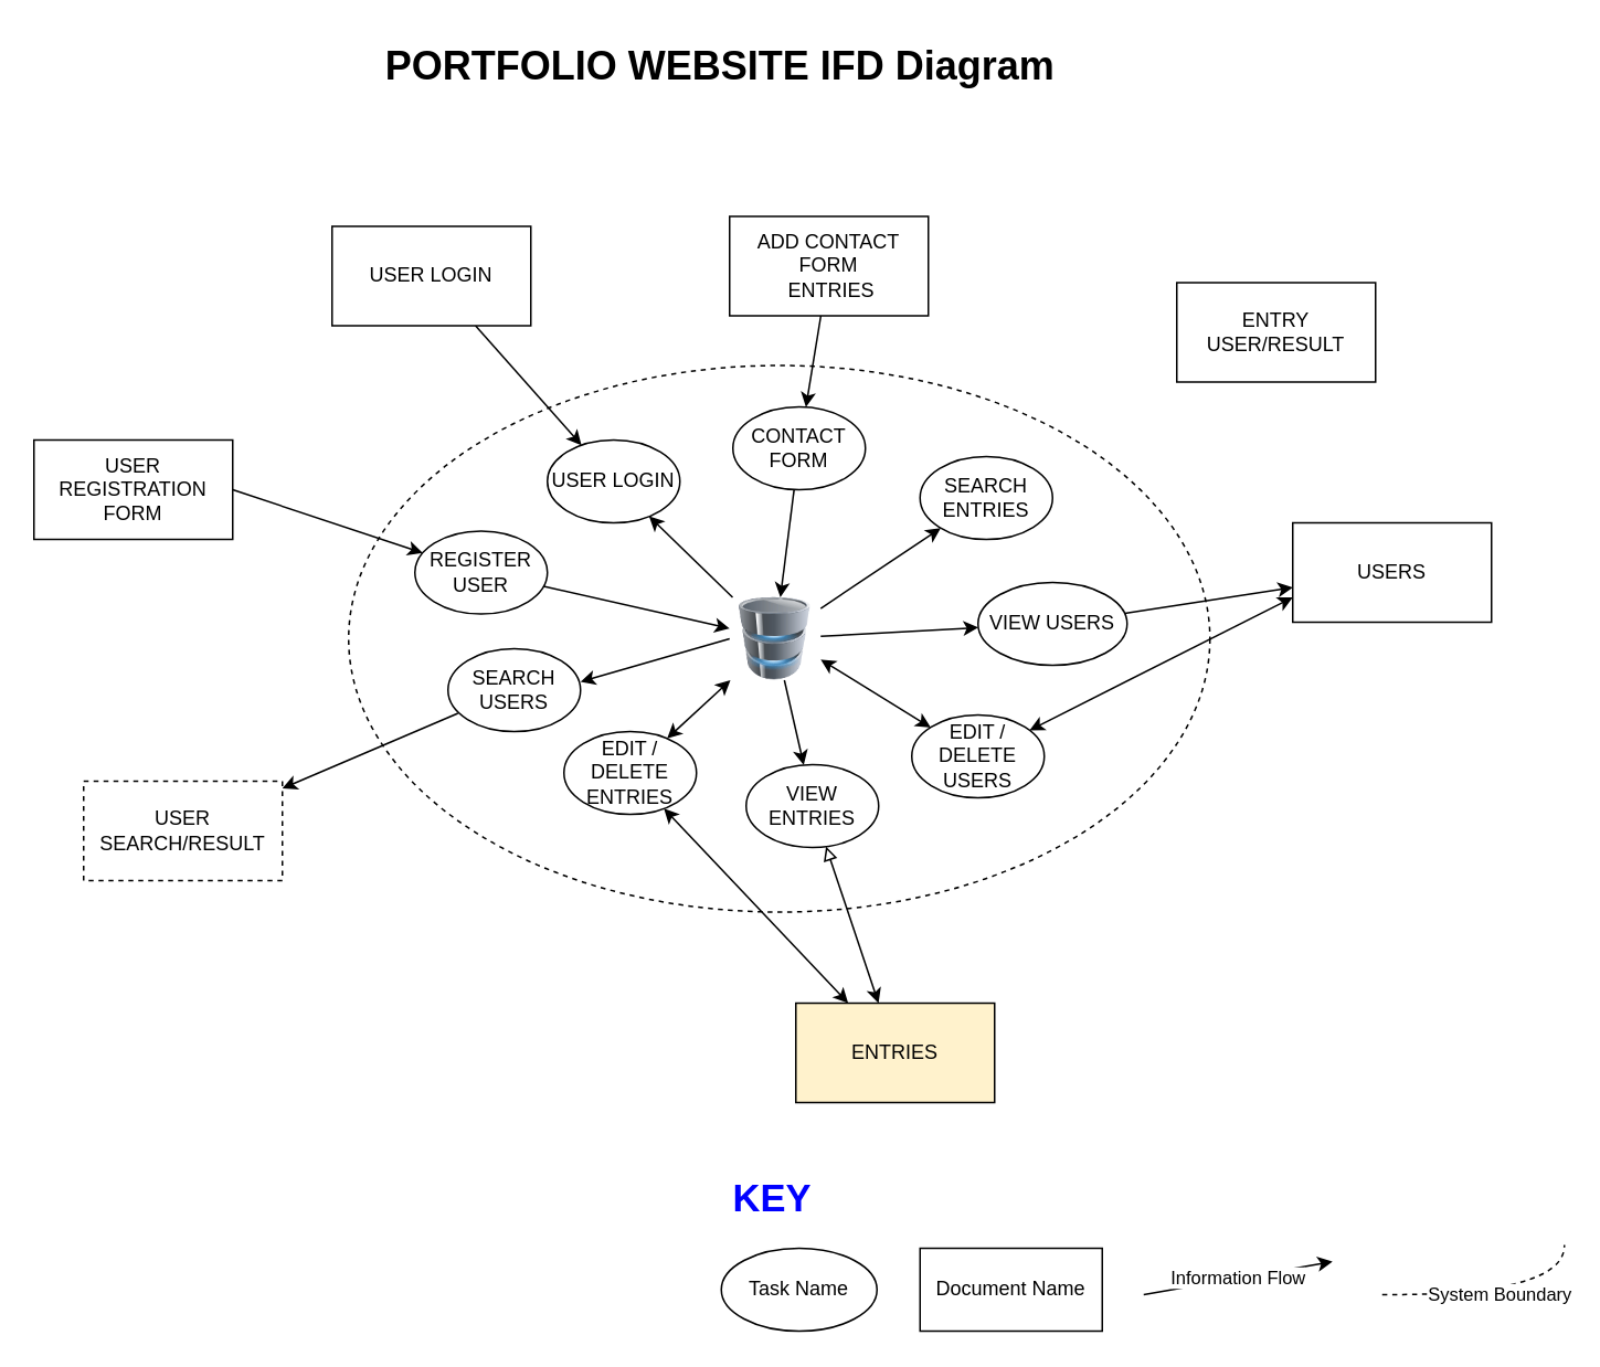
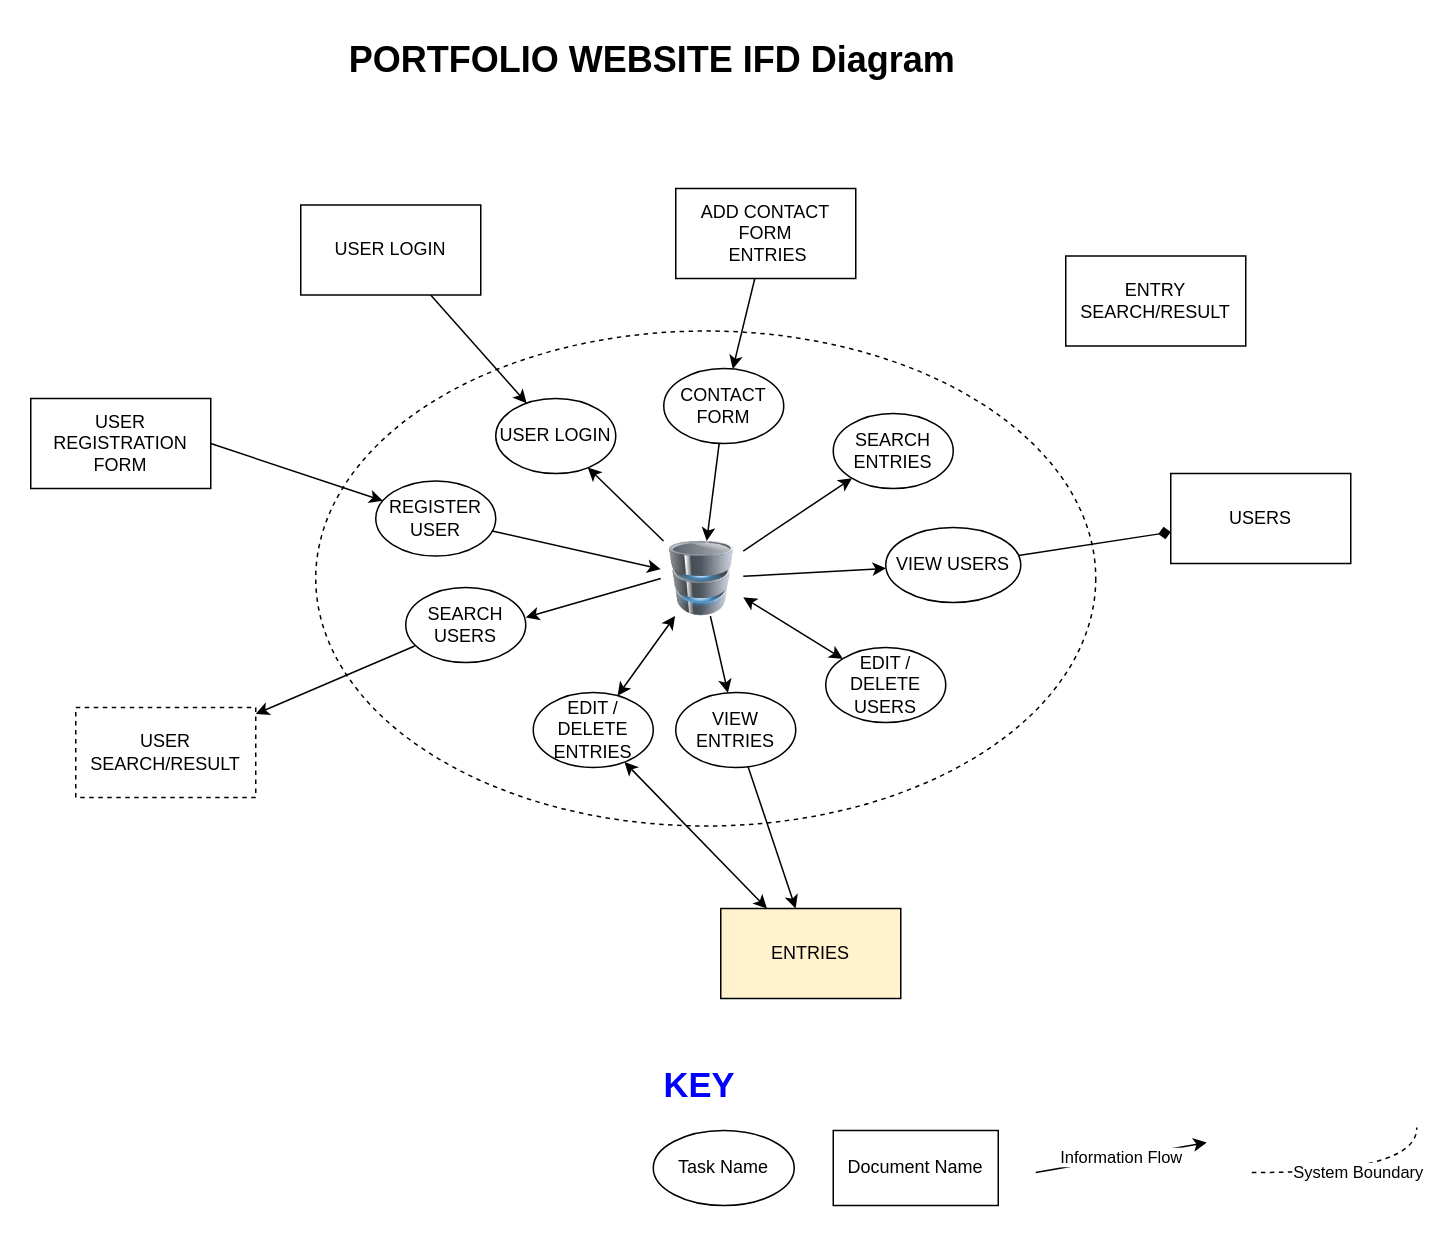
  <mxCell id="0" />
  <mxCell id="1" parent="0" />
  <mxCell id="2" value="" style="ellipse;whiteSpace=wrap;html=1;dashed=1;" parent="1" vertex="1"><mxGeometry x="210" y="220" width="520" height="330" as="geometry" /></mxCell>
  <mxCell id="3" value="" style="image;html=1;image=img/lib/clip_art/computers/Database_128x128.png;dashed=1;" parent="1" vertex="1"><mxGeometry x="440" y="360" width="55" height="50" as="geometry" /></mxCell>
  <mxCell id="4" value="" style="edgeStyle=none;rounded=0;orthogonalLoop=1;jettySize=auto;html=1;startArrow=classic;startFill=1;endArrow=none;endFill=0;entryX=0.075;entryY=0.78;entryDx=0;entryDy=0;entryPerimeter=0;" parent="1" source="5" target="41" edge="1"><mxGeometry relative="1" as="geometry" /></mxCell>
  <mxCell id="5" value="USER SEARCH/RESULT" style="rounded=0;whiteSpace=wrap;html=1;dashed=1;" parent="1" vertex="1"><mxGeometry x="50" y="471" width="120" height="60" as="geometry" /></mxCell>
  <mxCell id="6" value="USERS" style="rounded=0;whiteSpace=wrap;html=1;" parent="1" vertex="1"><mxGeometry x="780" y="315" width="120" height="60" as="geometry" /></mxCell>
- <mxCell id="7" value="" style="edgeStyle=none;rounded=0;orthogonalLoop=1;jettySize=auto;html=1;startArrow=classic;startFill=1;endArrow=classic;endFill=1;exitX=0;exitY=0.75;exitDx=0;exitDy=0;" parent="1" source="6" target="25" edge="1"><mxGeometry relative="1" as="geometry" /></mxCell>
- <mxCell id="8" value="" style="edgeStyle=none;rounded=0;orthogonalLoop=1;jettySize=auto;html=1;startArrow=classic;startFill=1;endArrow=block;endFill=0;" parent="1" source="9" target="23" edge="1"><mxGeometry relative="1" as="geometry" /></mxCell>
+ <mxCell id="8" value="" style="edgeStyle=none;rounded=0;orthogonalLoop=1;jettySize=auto;html=1;startArrow=classic;startFill=1;endArrow=none;endFill=0;" parent="1" source="9" target="23" edge="1"><mxGeometry relative="1" as="geometry" /></mxCell>
  <mxCell id="9" value="ENTRIES" style="rounded=0;whiteSpace=wrap;html=1;fillColor=#fff2cc;" parent="1" vertex="1"><mxGeometry x="480" y="605" width="120" height="60" as="geometry" /></mxCell>
  <mxCell id="10" value="" style="edgeStyle=none;rounded=0;orthogonalLoop=1;jettySize=auto;html=1;startArrow=classic;startFill=1;endArrow=classic;endFill=1;" parent="1" source="9" target="21" edge="1"><mxGeometry relative="1" as="geometry" /></mxCell>
  <mxCell id="11" value="" style="edgeStyle=none;rounded=0;orthogonalLoop=1;jettySize=auto;html=1;" parent="1" source="12" target="19" edge="1"><mxGeometry relative="1" as="geometry" /></mxCell>
- <mxCell id="12" value="ADD CONTACT FORM&lt;br&gt;&amp;nbsp;ENTRIES" style="rounded=0;whiteSpace=wrap;html=1;" parent="1" vertex="1"><mxGeometry x="440" y="130" width="120" height="60" as="geometry" /></mxCell>
+ <mxCell id="12" value="ADD CONTACT FORM&lt;br&gt;&amp;nbsp;ENTRIES" style="rounded=0;whiteSpace=wrap;html=1;" parent="1" vertex="1"><mxGeometry x="450" y="125" width="120" height="60" as="geometry" /></mxCell>
  <mxCell id="13" value="" style="rounded=0;orthogonalLoop=1;jettySize=auto;html=1;" parent="1" source="14" target="17" edge="1"><mxGeometry relative="1" as="geometry" /></mxCell>
  <mxCell id="14" value="USER LOGIN" style="rounded=0;whiteSpace=wrap;html=1;" parent="1" vertex="1"><mxGeometry x="200" y="136" width="120" height="60" as="geometry" /></mxCell>
  <mxCell id="15" value="USER REGISTRATION FORM" style="rounded=0;whiteSpace=wrap;html=1;" parent="1" vertex="1"><mxGeometry x="20" y="265" width="120" height="60" as="geometry" /></mxCell>
  <mxCell id="16" value="" style="rounded=0;orthogonalLoop=1;jettySize=auto;html=1;endArrow=none;endFill=0;startArrow=classic;startFill=1;" parent="1" source="17" target="3" edge="1"><mxGeometry relative="1" as="geometry" /></mxCell>
  <mxCell id="17" value="USER LOGIN" style="ellipse;whiteSpace=wrap;html=1;" parent="1" vertex="1"><mxGeometry x="330" y="265" width="80" height="50" as="geometry" /></mxCell>
  <mxCell id="18" value="" style="edgeStyle=none;rounded=0;orthogonalLoop=1;jettySize=auto;html=1;" parent="1" source="19" target="3" edge="1"><mxGeometry relative="1" as="geometry" /></mxCell>
  <mxCell id="19" value="CONTACT FORM" style="ellipse;whiteSpace=wrap;html=1;" parent="1" vertex="1"><mxGeometry x="442" y="245" width="80" height="50" as="geometry" /></mxCell>
  <mxCell id="20" value="" style="edgeStyle=none;rounded=0;orthogonalLoop=1;jettySize=auto;html=1;startArrow=classic;startFill=1;endArrow=classic;endFill=1;" parent="1" source="21" target="3" edge="1"><mxGeometry relative="1" as="geometry" /></mxCell>
- <mxCell id="21" value="EDIT / DELETE ENTRIES" style="ellipse;whiteSpace=wrap;html=1;" parent="1" vertex="1"><mxGeometry x="340" y="441" width="80" height="50" as="geometry" /></mxCell>
+ <mxCell id="21" value="EDIT / DELETE ENTRIES" style="ellipse;whiteSpace=wrap;html=1;" parent="1" vertex="1"><mxGeometry x="355" y="461" width="80" height="50" as="geometry" /></mxCell>
  <mxCell id="22" value="" style="edgeStyle=none;rounded=0;orthogonalLoop=1;jettySize=auto;html=1;startArrow=classic;startFill=1;endArrow=none;endFill=0;" parent="1" source="23" target="3" edge="1"><mxGeometry relative="1" as="geometry" /></mxCell>
  <mxCell id="23" value="VIEW ENTRIES" style="ellipse;whiteSpace=wrap;html=1;" parent="1" vertex="1"><mxGeometry x="450" y="461" width="80" height="50" as="geometry" /></mxCell>
  <mxCell id="24" value="" style="edgeStyle=none;rounded=0;orthogonalLoop=1;jettySize=auto;html=1;startArrow=classic;startFill=1;endArrow=classic;endFill=1;entryX=1;entryY=0.75;entryDx=0;entryDy=0;" parent="1" source="25" target="3" edge="1"><mxGeometry relative="1" as="geometry" /></mxCell>
  <mxCell id="25" value="EDIT / DELETE USERS" style="ellipse;whiteSpace=wrap;html=1;" parent="1" vertex="1"><mxGeometry x="550" y="431" width="80" height="50" as="geometry" /></mxCell>
  <mxCell id="26" value="" style="edgeStyle=none;rounded=0;orthogonalLoop=1;jettySize=auto;html=1;startArrow=classic;startFill=1;endArrow=none;endFill=0;" parent="1" source="28" target="3" edge="1"><mxGeometry relative="1" as="geometry" /></mxCell>
- <mxCell id="27" value="" style="edgeStyle=none;rounded=0;orthogonalLoop=1;jettySize=auto;html=1;startArrow=none;startFill=0;endArrow=classic;endFill=1;" parent="1" source="28" target="6" edge="1"><mxGeometry relative="1" as="geometry" /></mxCell>
+ <mxCell id="27" value="" style="edgeStyle=none;rounded=0;orthogonalLoop=1;jettySize=auto;html=1;startArrow=none;startFill=0;endArrow=diamond;endFill=1;" parent="1" source="28" target="6" edge="1"><mxGeometry relative="1" as="geometry" /></mxCell>
  <mxCell id="28" value="VIEW USERS" style="ellipse;whiteSpace=wrap;html=1;" parent="1" vertex="1"><mxGeometry x="590" y="351" width="90" height="50" as="geometry" /></mxCell>
  <mxCell id="29" value="" style="edgeStyle=none;rounded=0;orthogonalLoop=1;jettySize=auto;html=1;startArrow=classic;startFill=1;endArrow=none;endFill=0;" parent="1" source="30" target="3" edge="1"><mxGeometry relative="1" as="geometry" /></mxCell>
  <mxCell id="30" value="SEARCH ENTRIES" style="ellipse;whiteSpace=wrap;html=1;" parent="1" vertex="1"><mxGeometry x="555" y="275" width="80" height="50" as="geometry" /></mxCell>
  <mxCell id="31" value="" style="edgeStyle=none;rounded=0;orthogonalLoop=1;jettySize=auto;html=1;startArrow=none;startFill=0;endArrow=classic;endFill=1;" parent="1" source="32" target="3" edge="1"><mxGeometry relative="1" as="geometry" /></mxCell>
  <mxCell id="32" value="REGISTER USER" style="ellipse;whiteSpace=wrap;html=1;" parent="1" vertex="1"><mxGeometry x="250" y="320" width="80" height="50" as="geometry" /></mxCell>
  <mxCell id="33" value="Task Name" style="ellipse;whiteSpace=wrap;html=1;" parent="1" vertex="1"><mxGeometry x="435" y="753" width="94" height="50" as="geometry" /></mxCell>
  <mxCell id="34" value="Document Name" style="rounded=0;whiteSpace=wrap;html=1;" parent="1" vertex="1"><mxGeometry x="555" y="753" width="110" height="50" as="geometry" /></mxCell>
  <mxCell id="35" value="&lt;b&gt;&lt;font style=&quot;font-size: 23px&quot; color=&quot;#0000ff&quot;&gt;KEY&lt;/font&gt;&lt;/b&gt;" style="text;html=1;strokeColor=none;fillColor=none;align=center;verticalAlign=middle;whiteSpace=wrap;rounded=0;" parent="1" vertex="1"><mxGeometry x="429" y="703" width="74" height="40" as="geometry" /></mxCell>
  <mxCell id="36" value="Information Flow" style="endArrow=classic;html=1;" parent="1" edge="1"><mxGeometry width="50" height="50" relative="1" as="geometry"><mxPoint x="690" y="781" as="sourcePoint" /><mxPoint x="804" y="761" as="targetPoint" /></mxGeometry></mxCell>
  <mxCell id="37" value="System Boundary" style="endArrow=none;dashed=1;html=1;edgeStyle=orthogonalEdgeStyle;elbow=vertical;curved=1;" parent="1" edge="1"><mxGeometry width="50" height="50" relative="1" as="geometry"><mxPoint x="834" y="781" as="sourcePoint" /><mxPoint x="944" y="751" as="targetPoint" /></mxGeometry></mxCell>
  <mxCell id="38" value="PORTFOLIO WEBSITE IFD Diagram" style="text;strokeColor=none;fillColor=none;html=1;fontSize=24;fontStyle=1;verticalAlign=middle;align=center;" parent="1" vertex="1"><mxGeometry x="384" y="20" width="100" height="40" as="geometry" /></mxCell>
  <mxCell id="39" value="" style="endArrow=classic;html=1;" parent="1" target="32" edge="1"><mxGeometry width="50" height="50" relative="1" as="geometry"><mxPoint x="140" y="295" as="sourcePoint" /><mxPoint x="190" y="245" as="targetPoint" /></mxGeometry></mxCell>
  <mxCell id="40" style="edgeStyle=none;rounded=0;orthogonalLoop=1;jettySize=auto;html=1;exitX=0.5;exitY=0;exitDx=0;exitDy=0;startArrow=classic;startFill=1;endArrow=none;endFill=0;" parent="1" source="25" target="25" edge="1"><mxGeometry relative="1" as="geometry" /></mxCell>
  <mxCell id="41" value="SEARCH USERS" style="ellipse;whiteSpace=wrap;html=1;" vertex="1" parent="1"><mxGeometry x="270" y="391" width="80" height="50" as="geometry" /></mxCell>
  <mxCell id="42" value="" style="edgeStyle=none;rounded=0;orthogonalLoop=1;jettySize=auto;html=1;startArrow=classic;startFill=1;endArrow=none;endFill=0;entryX=0;entryY=0.5;entryDx=0;entryDy=0;" edge="1" parent="1" target="3"><mxGeometry relative="1" as="geometry"><mxPoint x="350" y="411" as="sourcePoint" /><mxPoint x="462.27" y="428.753" as="targetPoint" /></mxGeometry></mxCell>
- <mxCell id="43" value="ENTRY USER/RESULT" style="rounded=0;whiteSpace=wrap;html=1;" vertex="1" parent="1"><mxGeometry x="710" y="170" width="120" height="60" as="geometry" /></mxCell>
+ <mxCell id="43" value="ENTRY SEARCH/RESULT" style="rounded=0;whiteSpace=wrap;html=1;" vertex="1" parent="1"><mxGeometry x="710" y="170" width="120" height="60" as="geometry" /></mxCell>
